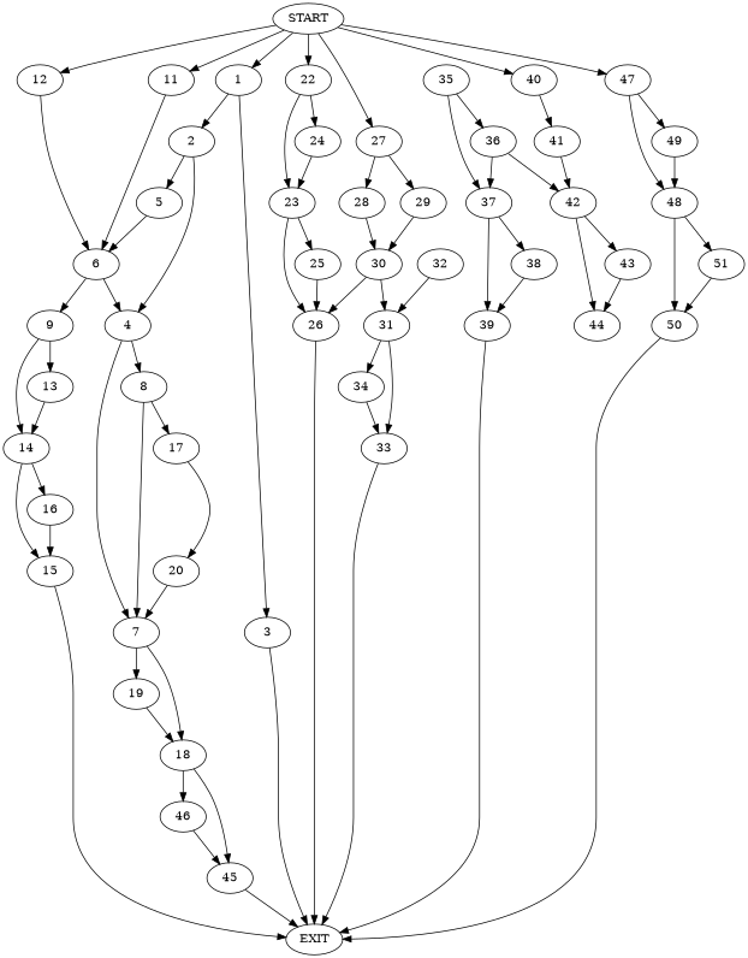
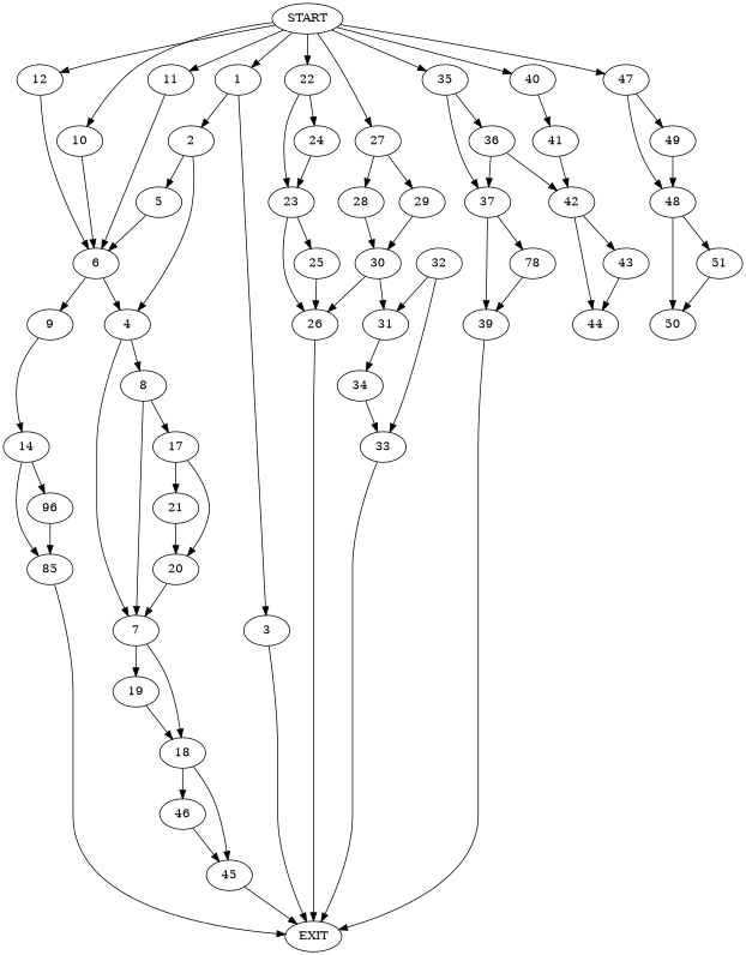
  digraph {
    n1 [label=START]
    1
+   10
    11
    12
    22
    27
    35
    40
    47
    2
    3
    6
    23
    24
    28
    29
    36
    37
    41
    48
    49
    n23 [label=EXIT]
    4
    5
    7
    8
    18
    19
    17
    9
-   13
    14
    45
    46
    20
-   15
-   16
+   21
+   15 [label=85]
+   16 [label=96]
    25
    26
    30
    31
    33
    34
    32
    42
-   38
+   38 [label=78]
    39
    43
    44
    50
    51
    n1 -> 1
+   n1 -> 10
    n1 -> 11
    n1 -> 12
    n1 -> 22
    n1 -> 27
+   n1 -> 35
    n1 -> 40
    n1 -> 47
    1 -> 2
    1 -> 3
+   10 -> 6
    11 -> 6
    12 -> 6
    22 -> 23
    22 -> 24
    27 -> 28
    27 -> 29
    35 -> 36
    35 -> 37
    40 -> 41
    47 -> 48
    47 -> 49
    2 -> 4
    2 -> 5
    3 -> n23
    6 -> 4
    6 -> 9
    23 -> 25
    23 -> 26
    24 -> 23
    28 -> 30
    29 -> 30
    36 -> 37
    36 -> 42
    37 -> 38
    37 -> 39
    41 -> 42
    48 -> 50
    48 -> 51
    49 -> 48
    4 -> 7
    4 -> 8
    5 -> 6
    7 -> 18
    7 -> 19
    8 -> 7
    8 -> 17
    18 -> 45
    18 -> 46
    19 -> 18
    17 -> 20
-   9 -> 13
+   17 -> 21
    9 -> 14
-   13 -> 14
    14 -> 15
    14 -> 16
    45 -> n23
    46 -> 45
    20 -> 7
+   21 -> 20
    15 -> n23
    16 -> 15
    25 -> 26
    26 -> n23
    30 -> 26
    30 -> 31
-   31 -> 33
+   32 -> 33
    31 -> 34
    33 -> n23
    34 -> 33
    32 -> 31
    42 -> 43
    42 -> 44
    38 -> 39
    39 -> n23
    43 -> 44
-   50 -> n23
    51 -> 50
  }
